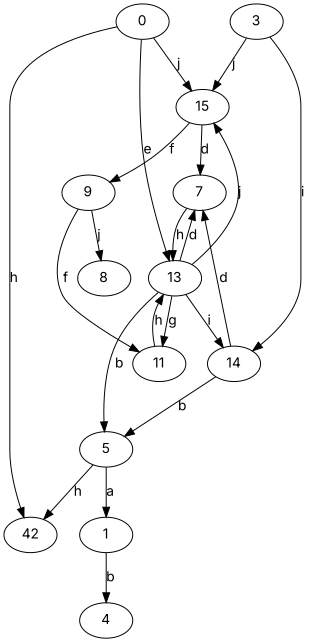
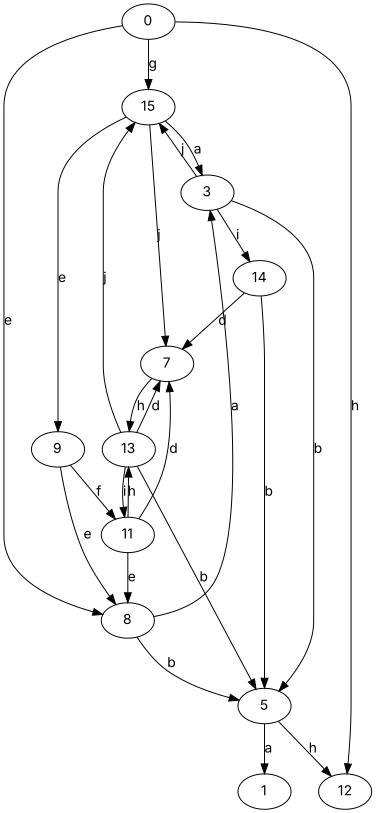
  strict digraph {
    fontname=Inter
    node [fontname=Inter]
    edge [fontname=Inter]
    1
-   4
    5
-   12 [label=42]
+   12
    3
    14
    15
    7
    9
    13
    11
    0
    8
-   1 -> 4 [label=b]
    5 -> 1 [label=a]
    5 -> 12 [label=h]
+   3 -> 5 [label=b]
    3 -> 14 [label=i]
    3 -> 15 [label=j]
    14 -> 5 [label=b]
    14 -> 7 [label=d]
-   15 -> 7 [label=d]
-   15 -> 9 [label=f]
+   15 -> 3 [label=a]
+   15 -> 7 [label=j]
+   15 -> 9 [label=e]
    7 -> 13 [label=h]
    9 -> 11 [label=f]
-   9 -> 8 [label=j]
+   9 -> 8 [label=e]
    13 -> 5 [label=b]
-   13 -> 14 [label=i]
    13 -> 15 [label=j]
    13 -> 7 [label=d]
-   13 -> 11 [label=g]
+   13 -> 11 [label=i]
+   11 -> 7 [label=d]
    11 -> 13 [label=h]
+   11 -> 8 [label=e]
    0 -> 12 [label=h]
-   0 -> 15 [label=j]
-   0 -> 13 [label=e]
+   0 -> 15 [label=g]
+   0 -> 8 [label=e]
+   8 -> 5 [label=b]
+   8 -> 3 [label=a]
  }
